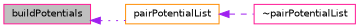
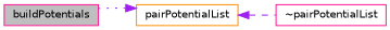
  digraph {
    rankdir=LR
    node [color=deeppink fontname=Helvetica fontsize=10 shape=record]
    edge [color=purple dir=back fontname=Helvetica fontsize=10 labelfontname=Helvetica labelfontsize=10]
    n1 [fillcolor=grey75 fontcolor=black height=0.2 label=buildPotentials style=filled width=0.4]
    n2 [color=darkorange height=0.2 label=pairPotentialList width=0.4]
    n3 [height=0.2 label="~pairPotentialList" width=0.4]
-   n1 -> n2 [style=dotted]
+   n2 -> n1 [style=dotted]
    n2 -> n3 [style=dashed]
  }
